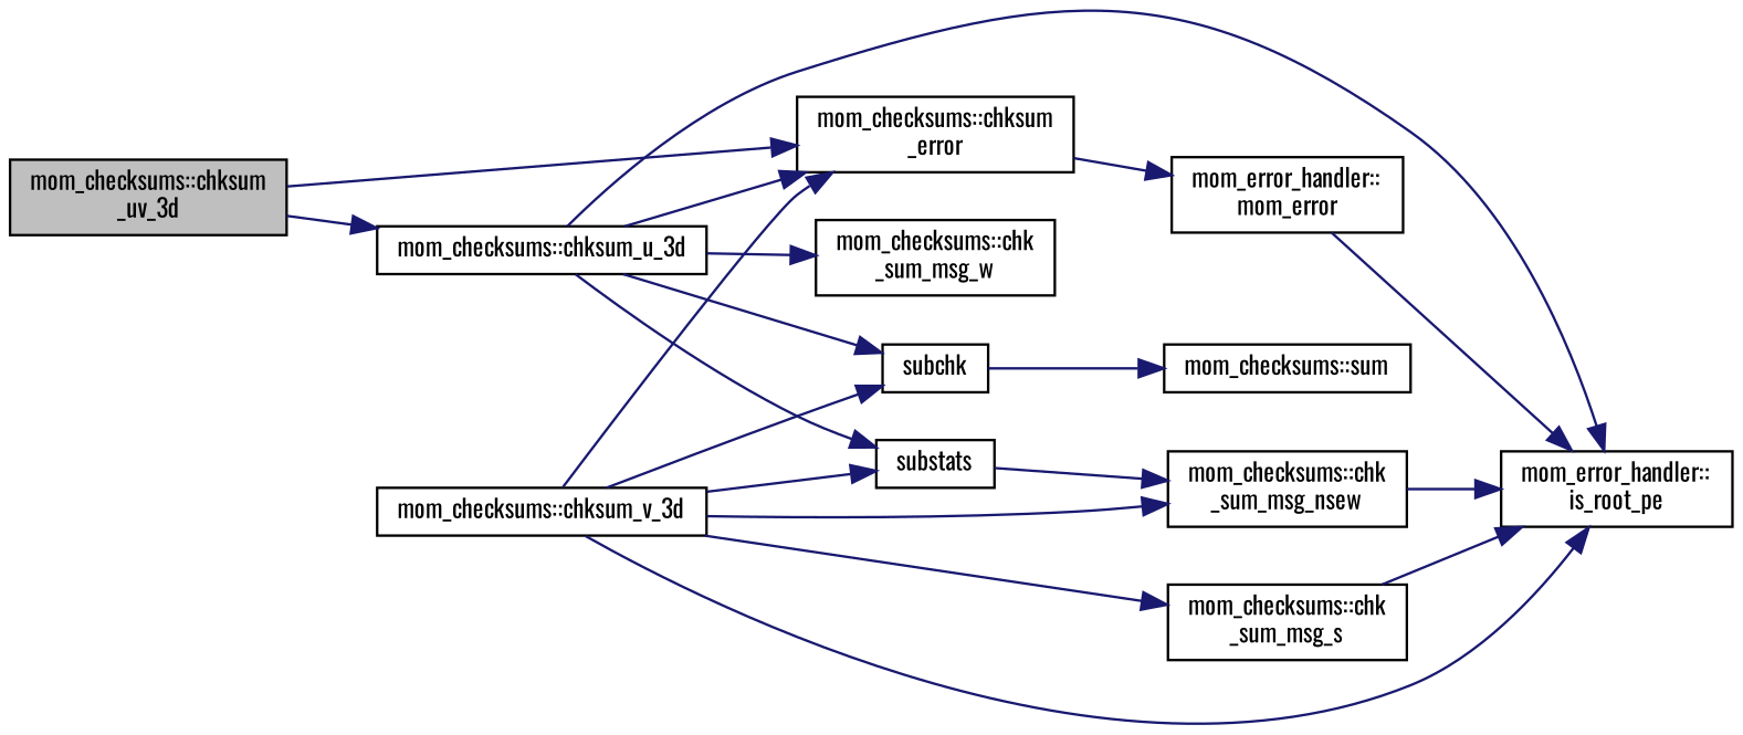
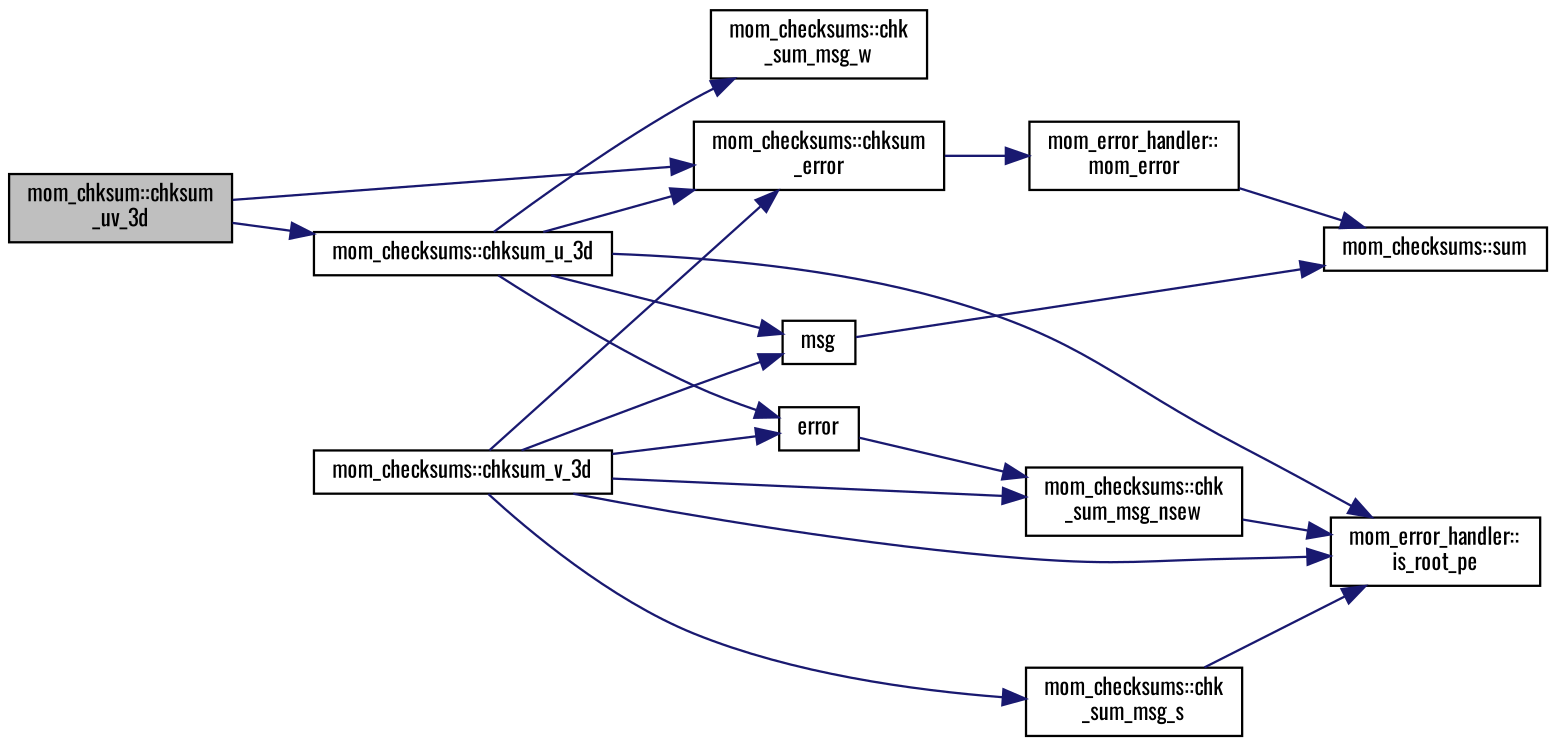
  digraph {
    fontname=Oswald
    rankdir=LR
    node [color=black fillcolor=white fontname=Oswald fontsize=10 shape=record style=filled]
    edge [color=midnightblue fontname=Oswald fontsize=10 labelfontname=Helvetica labelfontsize=10 style=solid]
-   n1 [fillcolor=grey75 fontcolor=black height=0.2 label="mom_checksums::chksum\l_uv_3d" width=0.4]
+   n1 [fillcolor=grey75 fontcolor=black height=0.2 label="mom_chksum::chksum\l_uv_3d" width=0.4]
    n2 [height=0.2 label="mom_checksums::chksum_u_3d" width=0.4]
    n3 [height=0.2 label="mom_checksums::chksum\l_error" width=0.4]
    n4 [height=0.2 label="mom_error_handler::\lis_root_pe" width=0.4]
    n5 [height=0.2 label="mom_checksums::chk\l_sum_msg_w" width=0.4]
-   n6 [height=0.2 label=subchk width=0.4]
-   n7 [height=0.2 label=substats width=0.4]
+   n6 [height=0.2 label=msg width=0.4]
+   n7 [height=0.2 label=error width=0.4]
    n8 [height=0.2 label="mom_checksums::chksum_v_3d" width=0.4]
    n9 [height=0.2 label="mom_checksums::chk\l_sum_msg_nsew" width=0.4]
    n10 [height=0.2 label="mom_checksums::chk\l_sum_msg_s" width=0.4]
    n11 [height=0.2 label="mom_error_handler::\lmom_error" width=0.4]
    n12 [height=0.2 label="mom_checksums::sum" width=0.4]
    n1 -> n2
    n1 -> n3
    n2 -> n3
    n2 -> n4
    n2 -> n5
    n2 -> n6
    n2 -> n7
    n3 -> n11
    n6 -> n12
    n7 -> n9
    n8 -> n3
    n8 -> n4
    n8 -> n6
    n8 -> n7
    n8 -> n9
    n8 -> n10
    n9 -> n4
    n10 -> n4
-   n11 -> n4
+   n11 -> n12
  }
